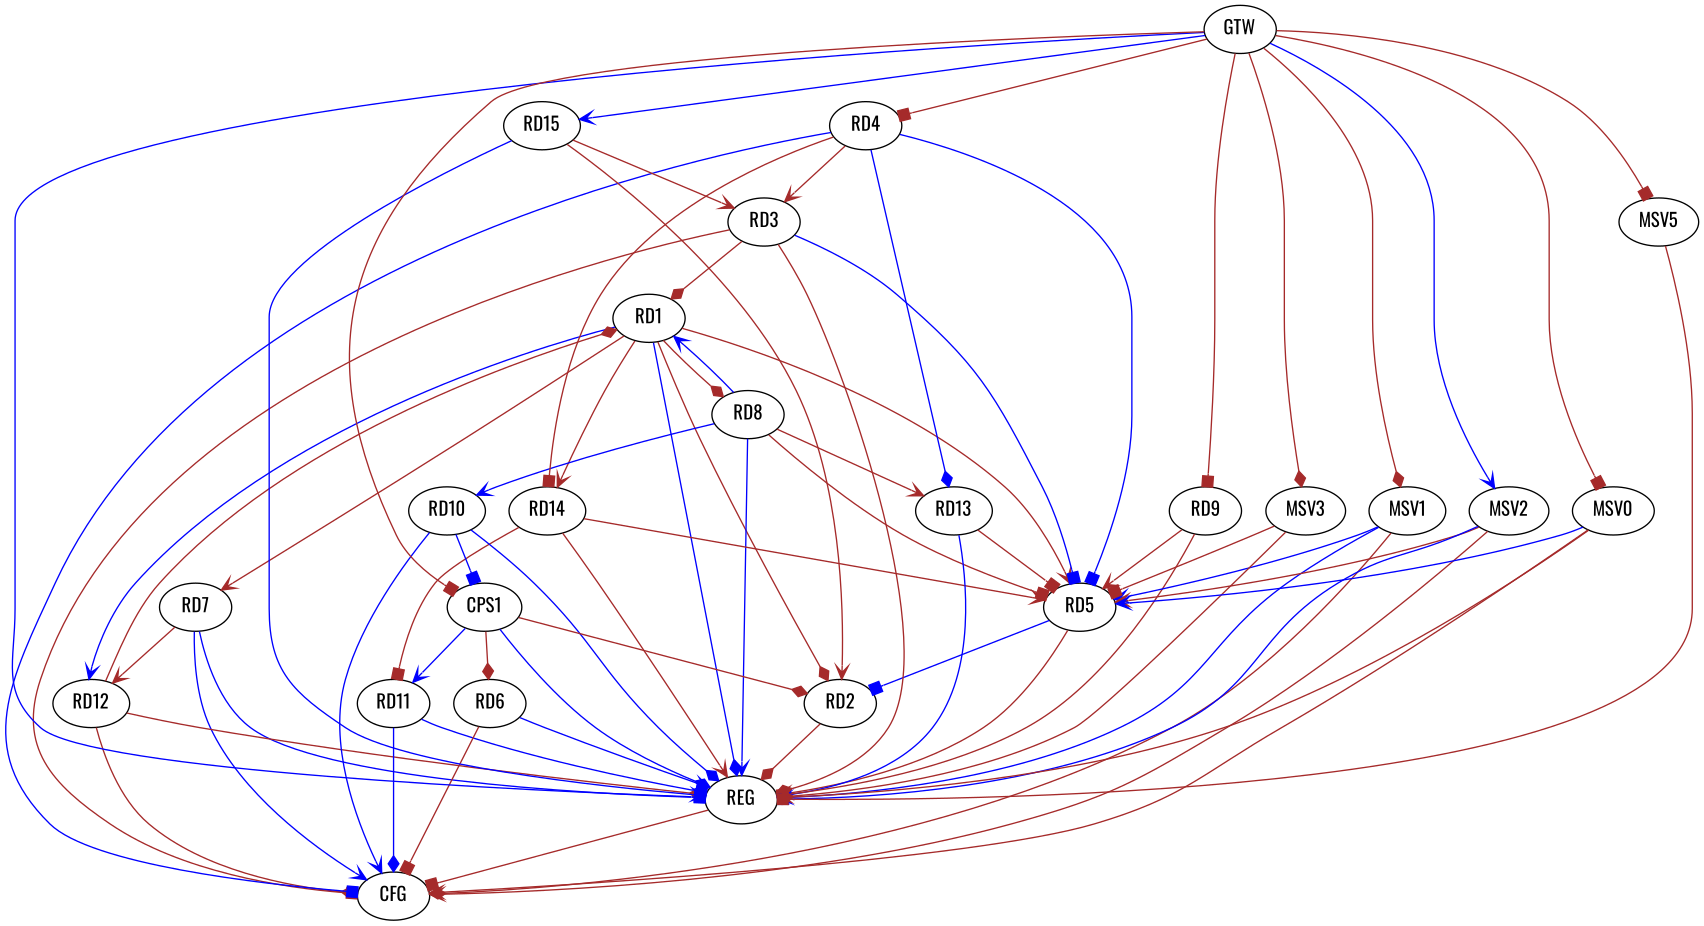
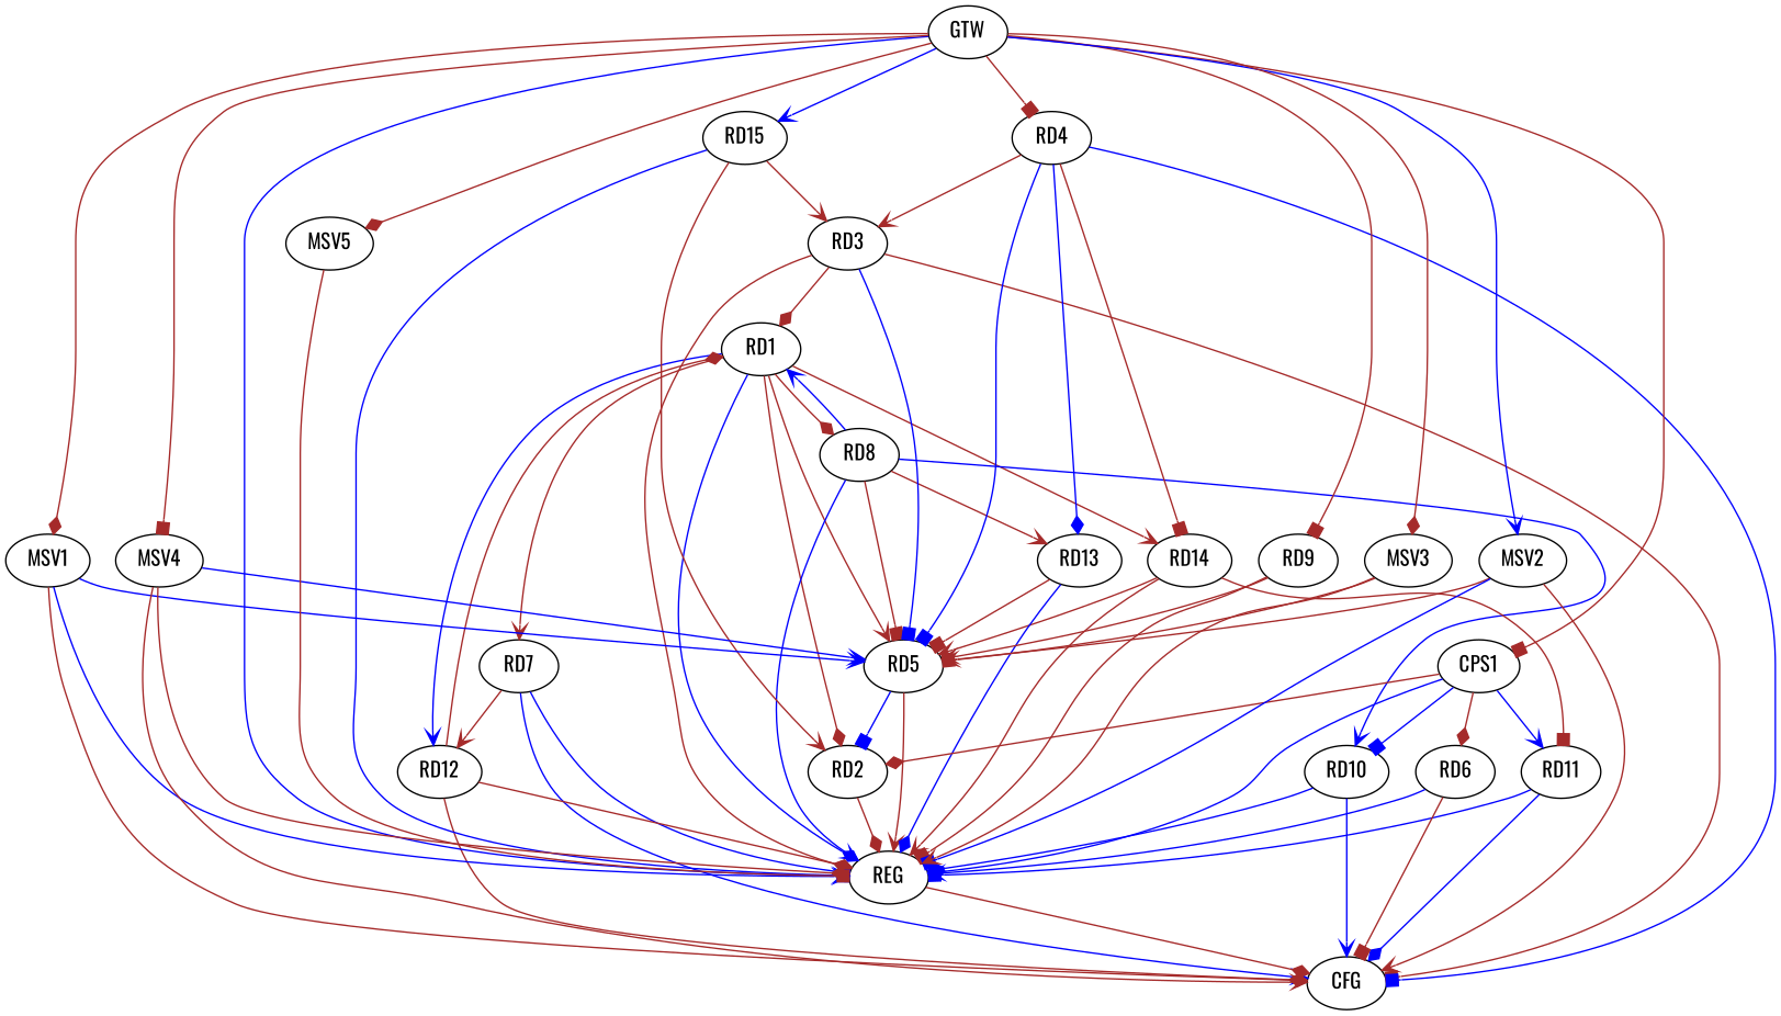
  strict digraph {
    fontname=Oswald
    node [fontname=Oswald]
    edge [arrowhead=vee color=brown fontname=Oswald]
    n1 [label=RD1]
    n2 [label=RD2]
    n3 [label=RD5]
    n4 [label=RD7]
    n5 [label=RD8]
    n6 [label=RD12]
    n7 [label=RD14]
    n8 [label=REG]
    n9 [label=CFG]
    n10 [label=RD13]
    n11 [label=RD10]
    n12 [label=RD11]
    n13 [label=RD3]
    n14 [label=RD4]
    n15 [label=RD6]
    n16 [label=RD9]
    n17 [label=RD15]
    n18 [label=CPS1]
    n19 [label=GTW]
    n20 [label=MSV1]
    n21 [label=MSV2]
    n22 [label=MSV3]
-   n23 [label=MSV0]
+   n23 [label=MSV4]
    n24 [label=MSV5]
    n1 -> n2 [arrowhead=diamond]
    n1 -> n3
    n1 -> n4
    n1 -> n5 [arrowhead=diamond]
    n1 -> n6 [color=blue]
    n1 -> n7
    n1 -> n8 [arrowhead=diamond color=blue]
    n2 -> n8 [arrowhead=diamond]
    n3 -> n2 [arrowhead=box color=blue]
    n3 -> n8
    n4 -> n6
    n4 -> n8 [arrowhead=box color=blue]
    n4 -> n9 [color=blue]
    n5 -> n1 [color=blue]
    n5 -> n3 [arrowhead=box]
    n5 -> n8 [color=blue]
    n5 -> n10
    n5 -> n11 [color=blue]
    n6 -> n1 [arrowhead=diamond]
    n6 -> n8 [arrowhead=diamond]
    n6 -> n9 [arrowhead=diamond]
    n7 -> n3
    n7 -> n8
    n7 -> n12 [arrowhead=box]
-   n8 -> n9 [arrowhead=box]
+   n8 -> n9 [arrowhead=diamond]
    n10 -> n3 [arrowhead=box]
    n10 -> n8 [arrowhead=diamond color=blue]
    n11 -> n8 [arrowhead=diamond color=blue]
    n11 -> n9 [color=blue]
    n12 -> n8 [arrowhead=box color=blue]
    n12 -> n9 [arrowhead=diamond color=blue]
    n13 -> n1 [arrowhead=diamond]
    n13 -> n3 [arrowhead=box color=blue]
    n13 -> n8 [arrowhead=diamond]
    n13 -> n9 [arrowhead=box]
    n14 -> n3 [arrowhead=box color=blue]
    n14 -> n7 [arrowhead=box]
    n14 -> n9 [arrowhead=box color=blue]
    n14 -> n10 [arrowhead=diamond color=blue]
    n14 -> n13
    n15 -> n8 [color=blue]
    n15 -> n9 [arrowhead=box]
    n16 -> n3
    n16 -> n8 [arrowhead=box]
    n17 -> n2
    n17 -> n8 [color=blue]
    n17 -> n13
    n18 -> n2 [arrowhead=diamond]
    n18 -> n8 [arrowhead=diamond color=blue]
-   n11 -> n18 [arrowhead=box color=blue]
+   n18 -> n11 [arrowhead=box color=blue]
    n18 -> n12 [color=blue]
    n18 -> n15 [arrowhead=diamond]
    n19 -> n8 [arrowhead=box color=blue]
    n19 -> n14 [arrowhead=box]
    n19 -> n16 [arrowhead=box]
    n19 -> n17 [color=blue]
    n19 -> n18 [arrowhead=box]
    n19 -> n20 [arrowhead=diamond]
    n19 -> n21 [color=blue]
    n19 -> n22 [arrowhead=diamond]
    n19 -> n23 [arrowhead=box]
-   n19 -> n24 [arrowhead=box]
+   n19 -> n24 [arrowhead=diamond]
    n20 -> n3 [color=blue]
    n20 -> n8 [color=blue]
    n20 -> n9 [arrowhead=diamond]
    n21 -> n3
    n21 -> n8 [arrowhead=box color=blue]
    n21 -> n9
    n22 -> n3 [arrowhead=box]
    n22 -> n8
    n23 -> n3 [color=blue]
    n23 -> n8 [arrowhead=diamond]
    n23 -> n9
    n24 -> n8 [arrowhead=box]
  }
